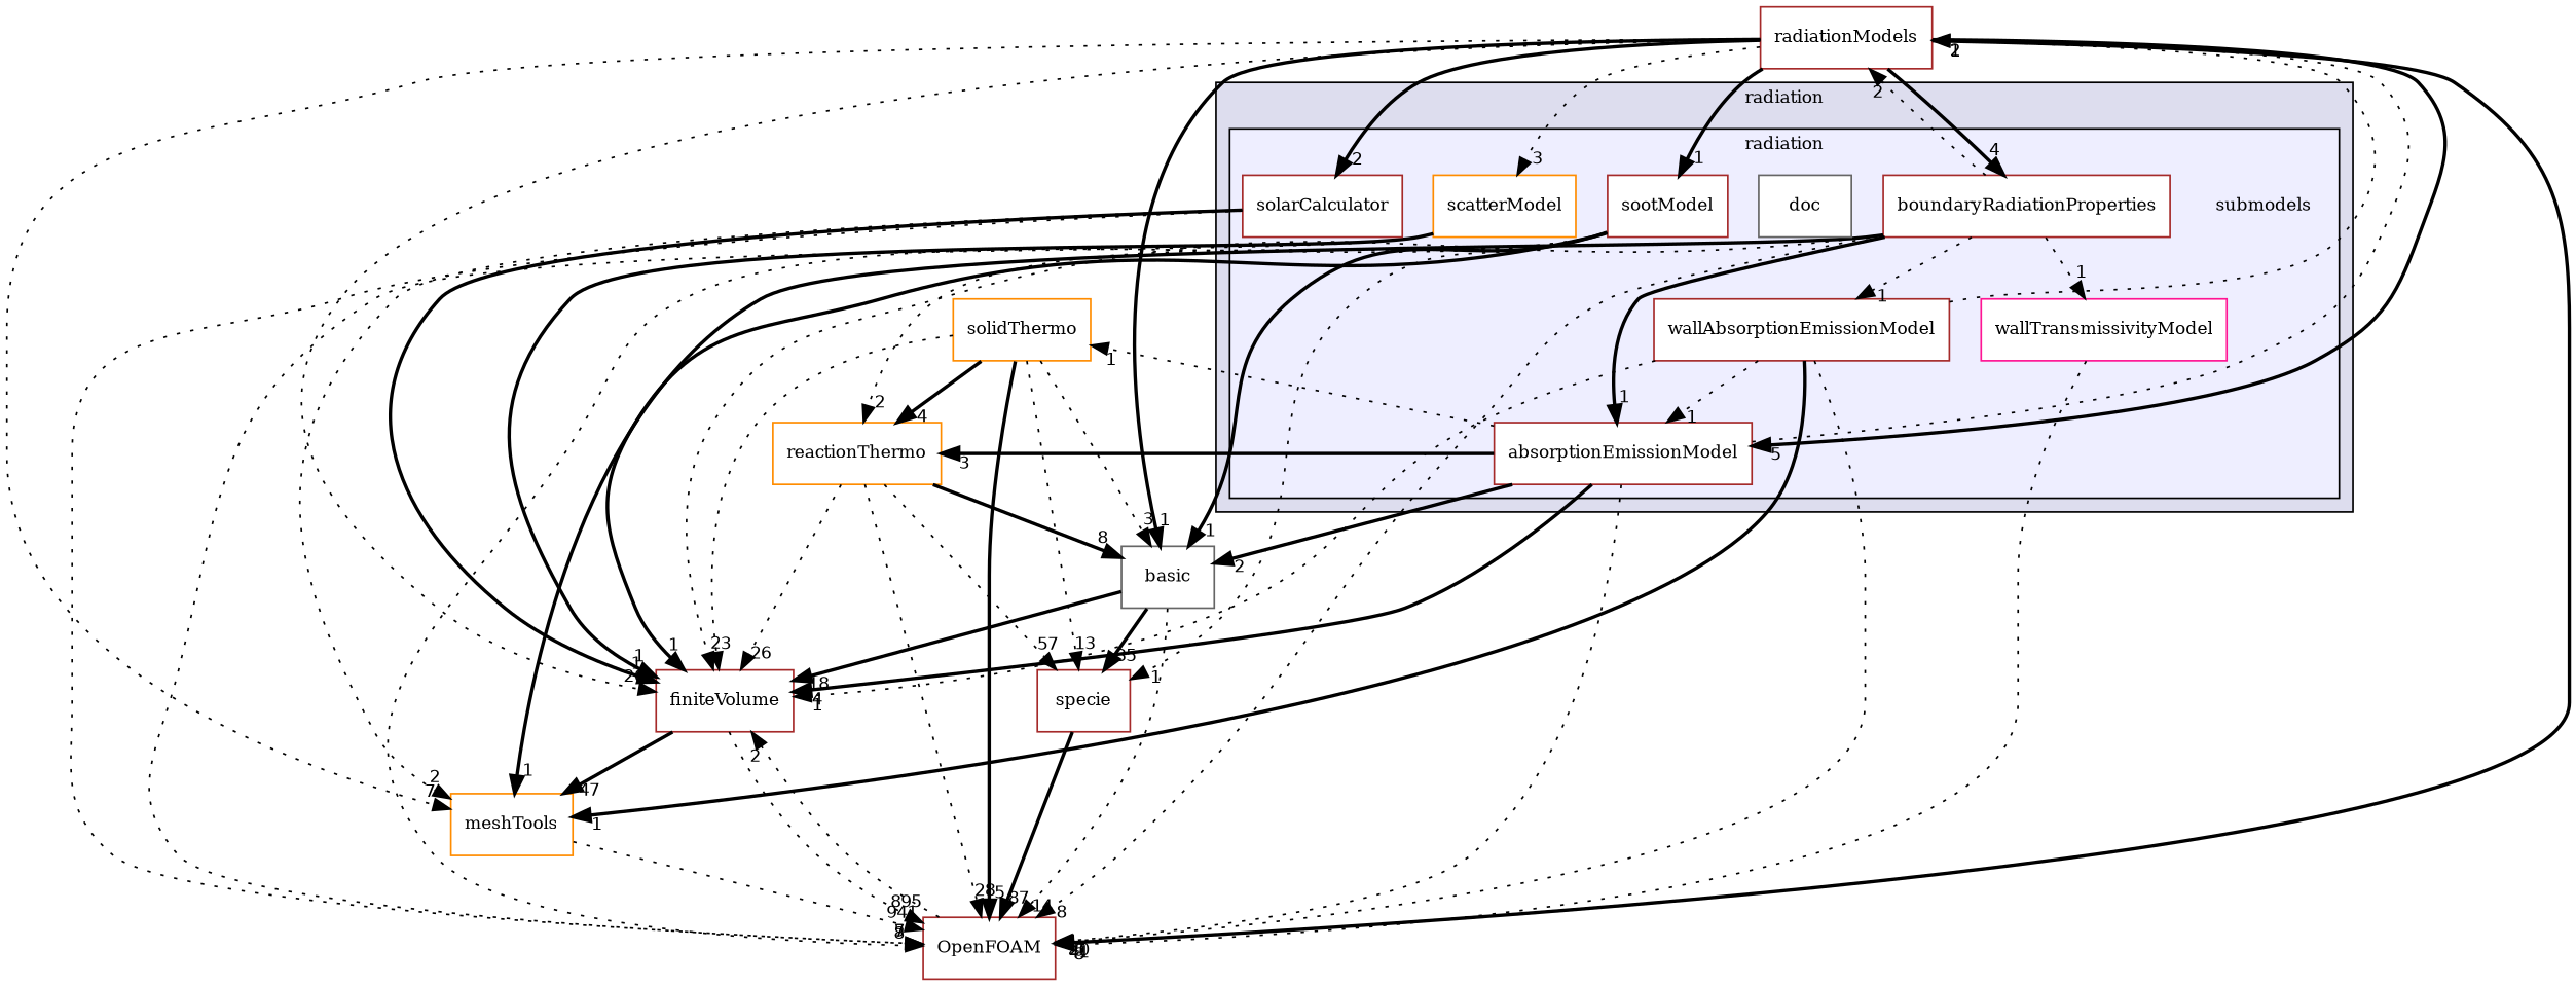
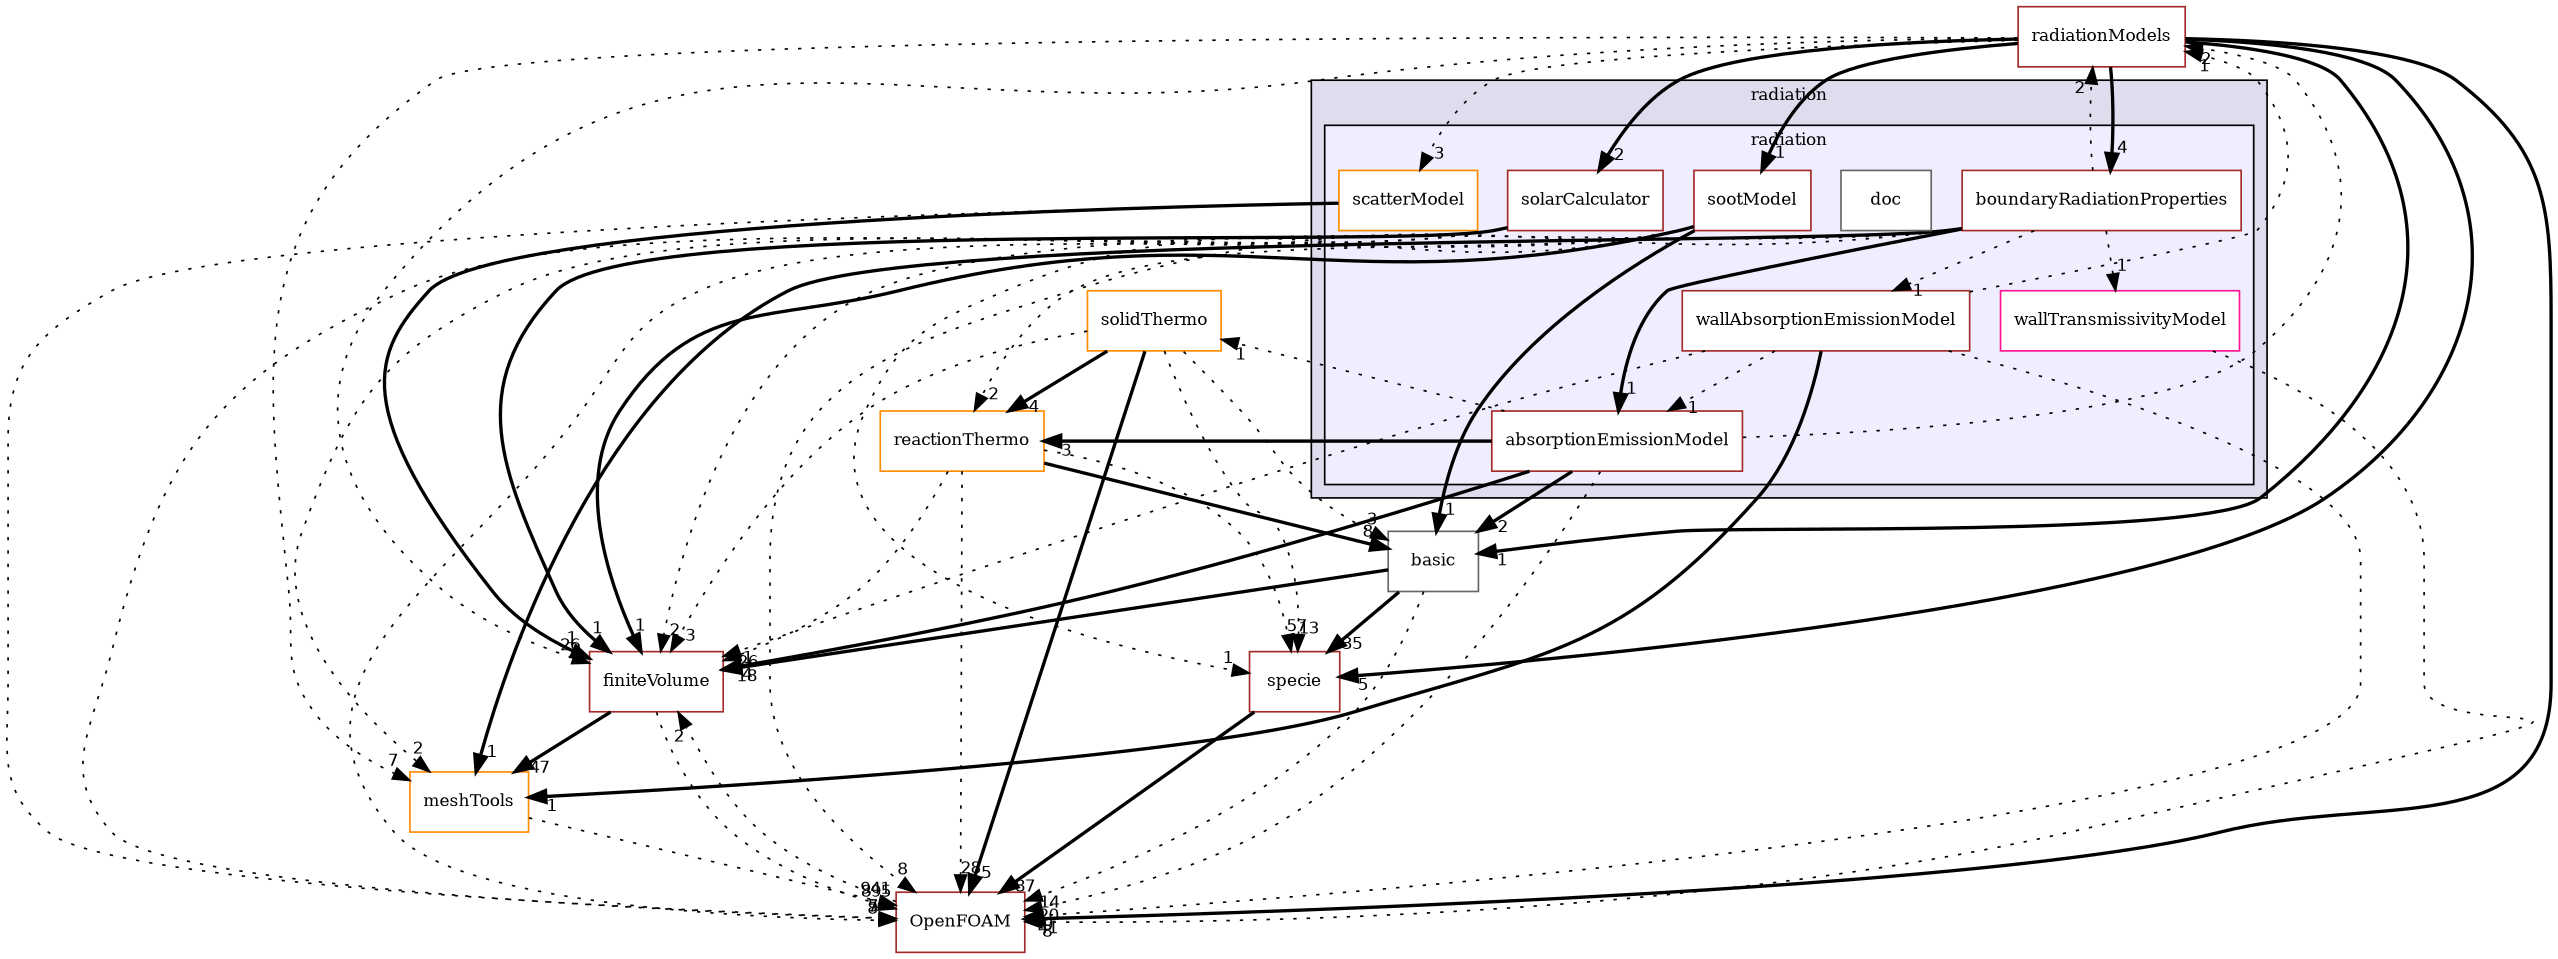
  digraph {
    compound=true
    fontname="DejaVu Serif"
    node [color=brown fontname="DejaVu Serif" fontsize=10 shape=box]
    edge [fontname="DejaVu Serif" headlabel=1 labeldistance=1.5 labelfontname=Helvetica labelfontsize=10 style=dotted]
-   n1 [label=submodels shape=plaintext]
    n2 [fillcolor=white label=absorptionEmissionModel style=filled]
    n3 [fillcolor=white label=boundaryRadiationProperties style=filled]
    n4 [color=gray40 fillcolor=white label=doc style=filled]
    n5 [color=darkorange fillcolor=white label=scatterModel style=filled]
    n6 [fillcolor=white label=solarCalculator style=filled]
    n7 [fillcolor=white label=sootModel style=filled]
    n8 [fillcolor=white label=wallAbsorptionEmissionModel style=filled]
    n9 [color=deeppink fillcolor=white label=wallTransmissivityModel style=filled]
    n10 [label=finiteVolume]
    n11 [label=radiationModels]
    n12 [label=OpenFOAM]
    n13 [color=darkorange label=solidThermo]
    n14 [color=darkorange label=reactionThermo]
    n15 [color=gray40 label=basic]
    n16 [color=darkorange label=meshTools]
    n17 [label=specie]
    subgraph cluster_1 {
      bgcolor="#ddddee"
      fontsize=10
      label=radiation
      pencolor=black
      subgraph cluster_2 {
        bgcolor="#eeeeff"
        fontsize=10
        label=radiation
        pencolor=black
-       n1
        n2
        n3
        n4
        n5
        n6
        n7
        n8
        n9
      }
    }
    n2 -> n10 [headlabel=4 style=bold]
    n2 -> n11 [headlabel=2]
    n2 -> n12 [headlabel=20]
    n2 -> n13
    n2 -> n14 [headlabel=3 style=bold]
    n2 -> n15 [headlabel=2 style=bold]
    n3 -> n2 [style=bold]
    n3 -> n8
    n3 -> n9
    n3 -> n10 [headlabel=2]
    n3 -> n11 [headlabel=2]
    n3 -> n12 [headlabel=8]
    n3 -> n16 [style=bold]
    n5 -> n10 [style=bold]
    n5 -> n12 [headlabel=7]
    n6 -> n10 [style=bold]
    n6 -> n12 [headlabel=5]
    n6 -> n16 [headlabel=2]
    n7 -> n10 [style=bold]
    n7 -> n12 [headlabel=8]
    n7 -> n14 [headlabel=2]
    n7 -> n15 [style=bold]
    n7 -> n17
    n8 -> n2
    n8 -> n10
    n8 -> n11
    n8 -> n12 [headlabel=9]
    n8 -> n16 [style=bold]
    n9 -> n12 [headlabel=8]
    n10 -> n12 [headlabel=895]
    n10 -> n16 [headlabel=47 style=bold]
-   n11 -> n2 [headlabel=5 style=bold]
+   n11 -> n17 [headlabel=5 style=bold]
    n11 -> n3 [headlabel=4 style=bold]
    n11 -> n5 [headlabel=3]
    n11 -> n6 [headlabel=2 style=bold]
    n11 -> n7 [style=bold]
    n11 -> n10 [headlabel=26]
    n11 -> n12 [headlabel=41 style=bold]
    n11 -> n15 [style=bold]
    n11 -> n16 [headlabel=7]
    n12 -> n10 [headlabel=2]
    n13 -> n10 [headlabel=3]
    n13 -> n12 [headlabel=5 style=bold]
    n13 -> n14 [headlabel=4 style=bold]
    n13 -> n15 [headlabel=3]
    n13 -> n17 [headlabel=13]
    n14 -> n10 [headlabel=26]
    n14 -> n12 [headlabel=28]
    n14 -> n15 [headlabel=8 style=bold]
    n14 -> n17 [headlabel=57]
    n15 -> n10 [headlabel=18 style=bold]
    n15 -> n12 [headlabel=14]
    n15 -> n17 [headlabel=35 style=bold]
    n16 -> n12 [headlabel=941]
    n17 -> n12 [headlabel=87 style=bold]
  }
